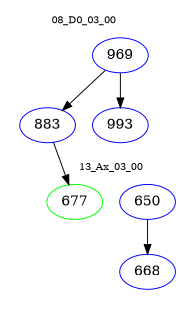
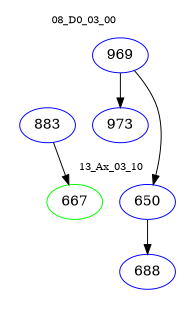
  digraph {
    node [color=blue]
    edge [color=black]
    n1 [label=650]
-   n2 [label=668]
-   n3 [color=green label=677]
+   n2 [label=688]
+   n3 [color=green label=667]
    n4 [label=969]
    n5 [label=883]
-   n6 [label=993]
+   n6 [label=973]
    subgraph cluster_1 {
      color=white
      fontsize=10
-     label="13_Ax_03_00"
+     label="13_Ax_03_10"
      n1
      n2
      n3
    }
    subgraph cluster_2 {
      color=white
      fontsize=10
      label="08_D0_03_00"
      n4
      n5
      n6
    }
    n1 -> n2
-   n4 -> n5
+   n4 -> n1
    n4 -> n6
    n5 -> n3
  }
